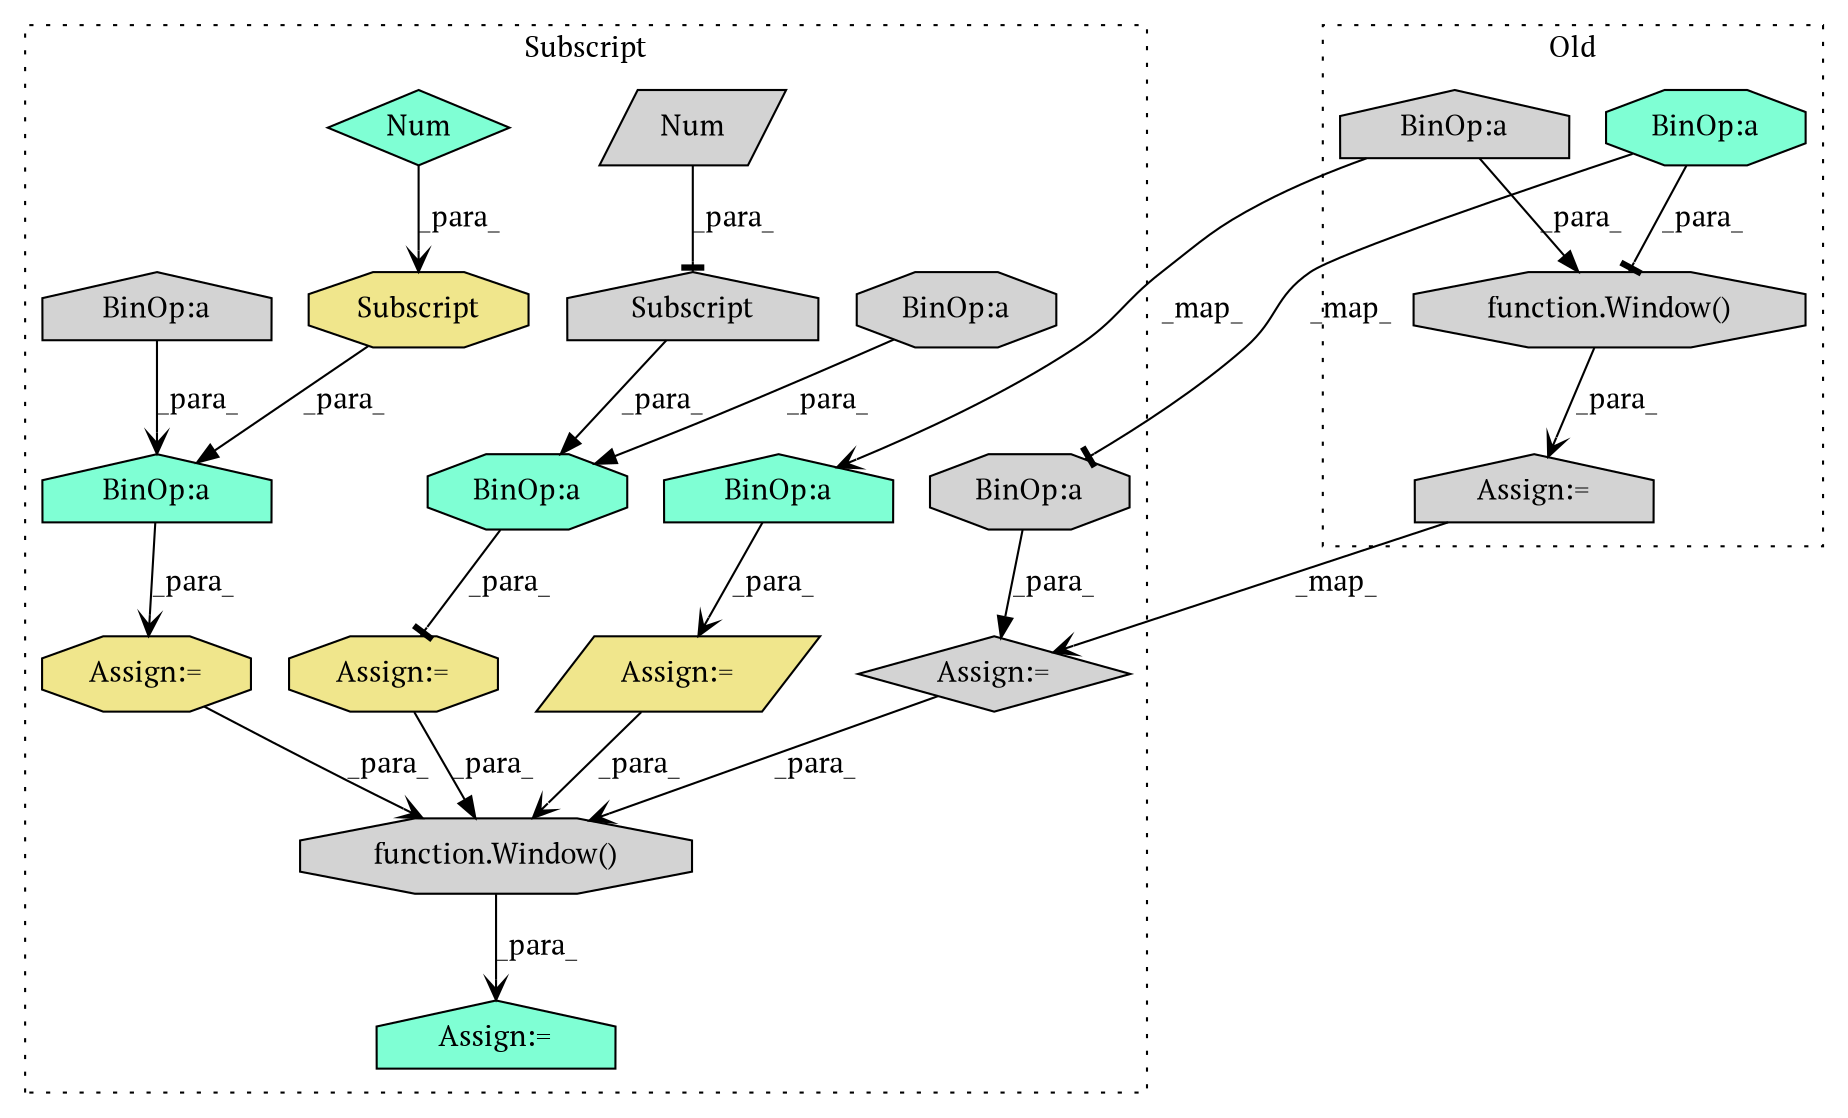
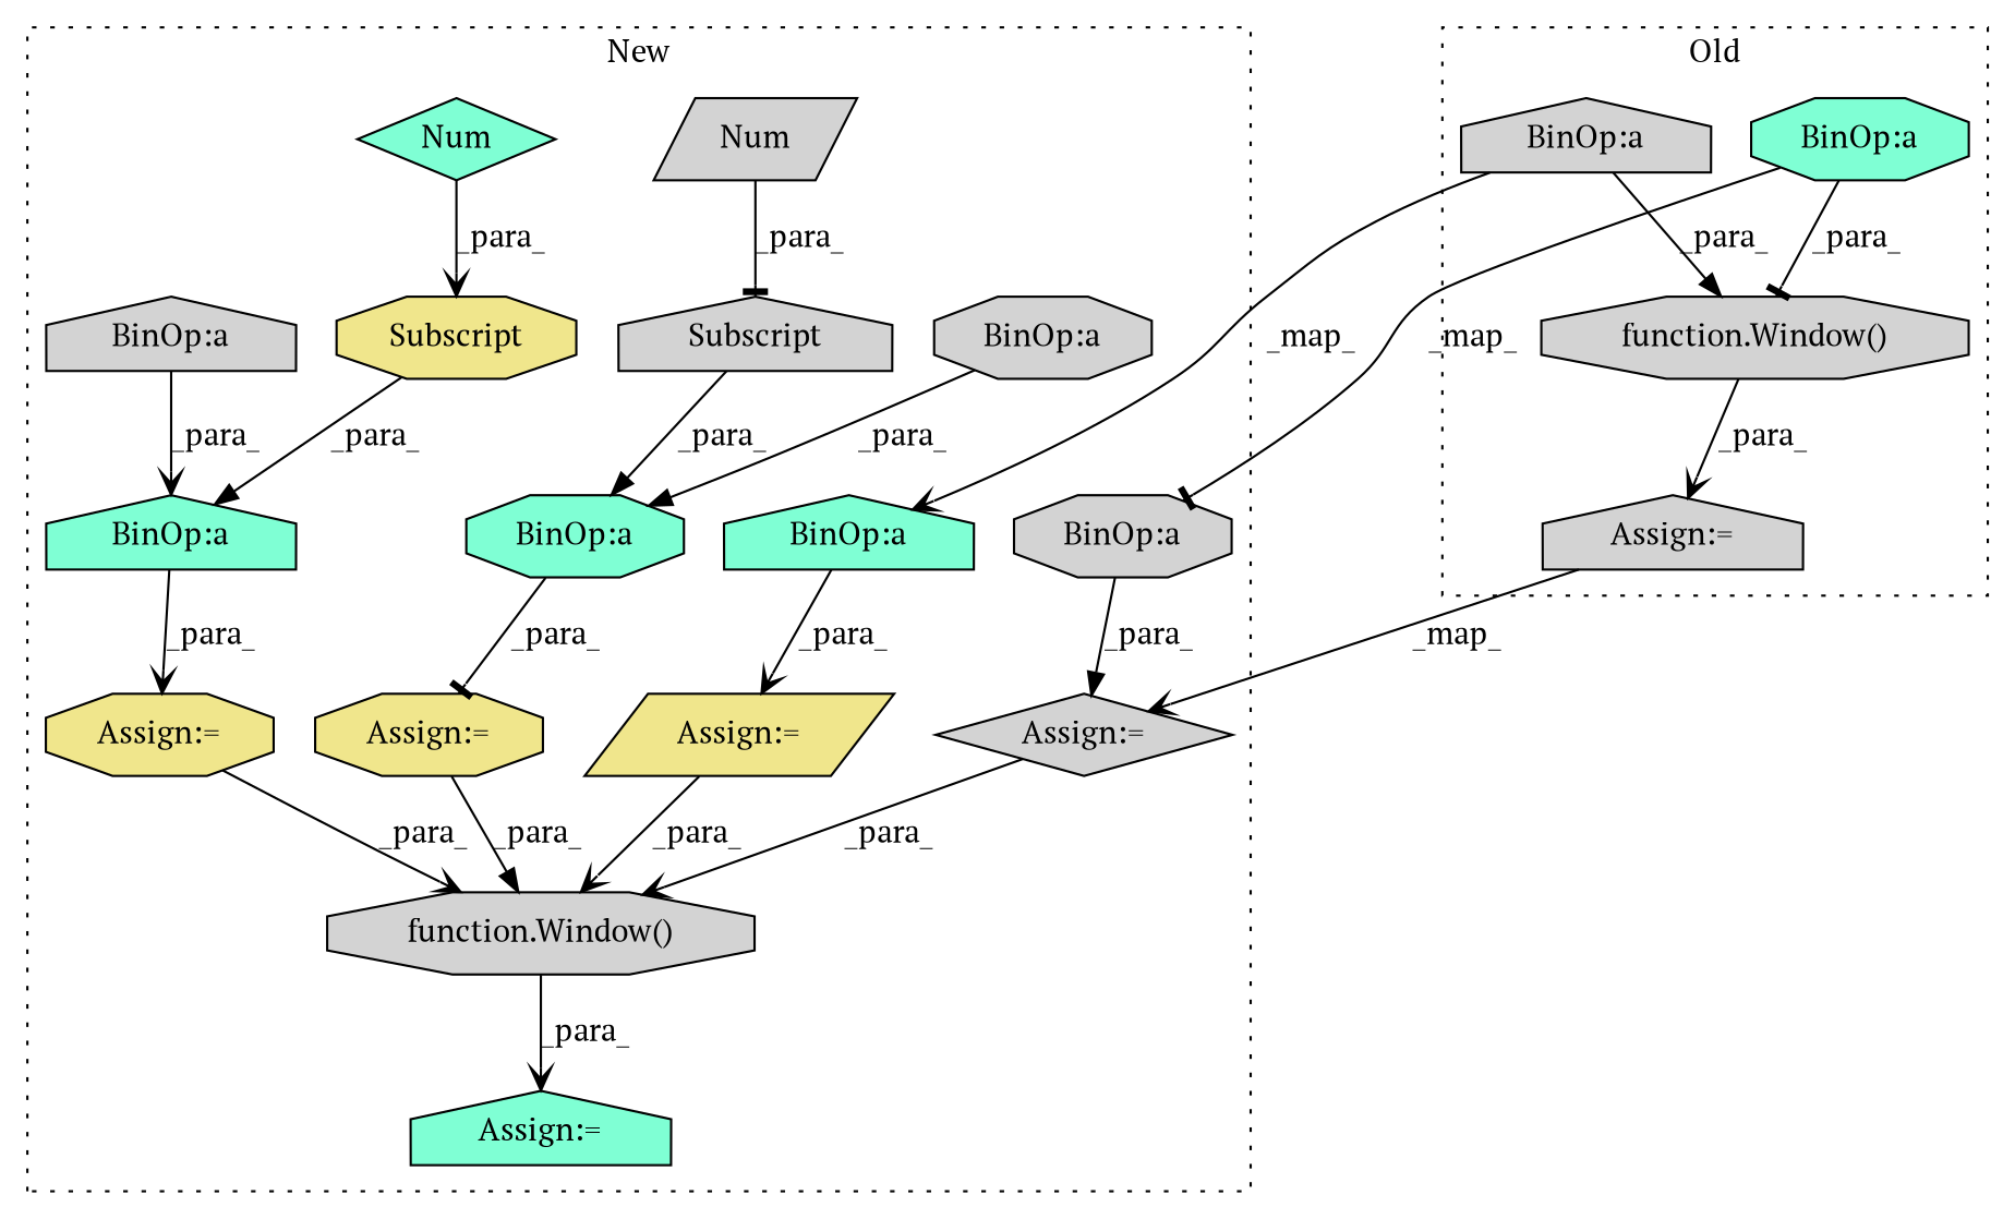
  digraph {
    fontname="PT Serif"
    node [a=82 l=3 shape=octagon style=filled fillcolor=lightgrey fontname="PT Serif"]
    edge [arrowhead=vee fontname="PT Serif"]
    n1 [a=75 l="20,10" label="function.Window()" s="4026,4118"]
    n2 [label="BinOp:a" s=4105 shape=house]
    n3 [label="BinOp:a" s=4080 fillcolor=aquamarine]
    n4 [a=68 label="Assign:=" s=4023 shape=house]
    n5 [a=63 l="10,0" label=Subscript s="4491,0" shape=house]
    n6 [l=4 label="BinOp:a" s=4487 fillcolor=aquamarine]
    n7 [a=75 l="7,1" label="function.Window()" s="4713,4751"]
    n8 [label="BinOp:a" s=4468]
    n9 [l=4 label="BinOp:a" s=4564 shape=house fillcolor=aquamarine]
    n10 [label="BinOp:a" s=4543 shape=house]
    n11 [a=63 l="10,0" label=Subscript s="4568,0" fillcolor=khaki]
    n12 [label="BinOp:a" s=4670 shape=house fillcolor=aquamarine]
    n13 [label="BinOp:a" s=4617]
    n14 [a=76 l=1 label=Num s=4499 shape=parallelogram]
    n15 [a=76 l=1 label=Num s=4576 shape=diamond fillcolor=aquamarine]
    n16 [a=68 label="Assign:=" s=4529 fillcolor=khaki]
    n17 [a=68 label="Assign:=" s=4657 shape=parallelogram fillcolor=khaki]
    n18 [a=68 label="Assign:=" s=4710 shape=house fillcolor=aquamarine]
    n19 [a=68 label="Assign:=" s=4454 fillcolor=khaki]
    n20 [a=68 label="Assign:=" s=4604 shape=diamond]
    subgraph cluster_1 {
      label=Old
      style=dotted
      n1
      n2
      n3
      n4
    }
    subgraph cluster_2 {
-     label=Subscript
+     label=New
      style=dotted
      n5
      n6
      n7
      n8
      n9
      n10
      n11
      n12
      n13
      n14
      n15
      n16
      n17
      n18
      n19
      n20
    }
    n1 -> n4 [label=_para_]
    n2 -> n1 [label=_para_ arrowhead=normal]
    n2 -> n12 [label=_map_]
    n3 -> n1 [label=_para_ arrowhead=tee]
    n3 -> n13 [label=_map_ arrowhead=tee]
    n4 -> n20 [label=_map_]
    n5 -> n6 [label=_para_ arrowhead=normal]
    n6 -> n19 [label=_para_ arrowhead=tee]
    n7 -> n18 [label=_para_]
    n8 -> n6 [label=_para_ arrowhead=normal]
    n9 -> n16 [label=_para_]
    n10 -> n9 [label=_para_]
    n11 -> n9 [label=_para_ arrowhead=normal]
    n12 -> n17 [label=_para_]
    n13 -> n20 [label=_para_ arrowhead=normal]
    n14 -> n5 [label=_para_ arrowhead=tee]
    n15 -> n11 [label=_para_]
    n16 -> n7 [label=_para_]
    n17 -> n7 [label=_para_]
    n19 -> n7 [label=_para_ arrowhead=normal]
    n20 -> n7 [label=_para_]
  }
